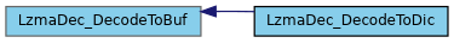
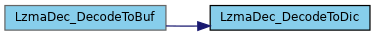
  digraph {
    rankdir=LR
    node [fillcolor=skyblue fontname=Helvetica fontsize=10 shape=record style=filled]
    n1 [color=gray40 fontcolor=black height=0.2 label=LzmaDec_DecodeToBuf width=0.4]
    n2 [color=black height=0.2 label=LzmaDec_DecodeToDic width=0.4]
-   n2 -> n1 [color=midnightblue fontname=Helvetica fontsize=10 labelfontname=Helvetica labelfontsize=10 style=solid]
+   n1 -> n2 [color=midnightblue fontname=Helvetica fontsize=10 labelfontname=Helvetica labelfontsize=10 style=solid]
  }
